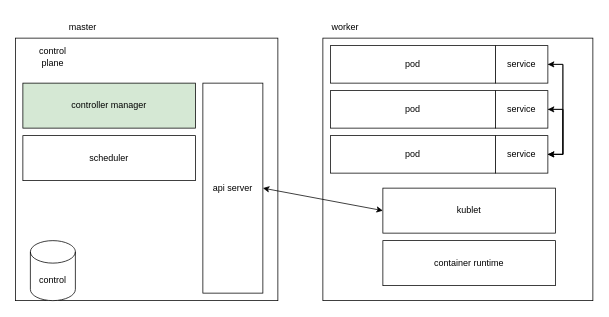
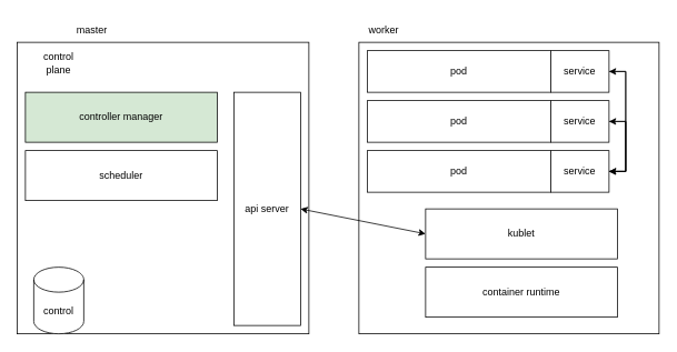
  <mxCell id="0" />
  <mxCell id="1" parent="0" />
  <mxCell id="2" value="" style="rounded=0;whiteSpace=wrap;html=1;" parent="1" vertex="1"><mxGeometry x="20" y="50" width="350" height="350" as="geometry" /></mxCell>
- <mxCell id="3" value="api server" style="rounded=0;whiteSpace=wrap;html=1;" parent="1" vertex="1"><mxGeometry x="270" y="110" width="80" height="280" as="geometry" /></mxCell>
+ <mxCell id="3" value="api server" style="rounded=0;whiteSpace=wrap;html=1;" parent="1" vertex="1"><mxGeometry x="280" y="110" width="80" height="280" as="geometry" /></mxCell>
  <mxCell id="4" value="master" style="text;html=1;strokeColor=none;fillColor=none;align=center;verticalAlign=middle;whiteSpace=wrap;rounded=0;" parent="1" vertex="1"><mxGeometry x="80" y="20" width="60" height="30" as="geometry" /></mxCell>
  <mxCell id="5" value="control plane" style="text;html=1;strokeColor=none;fillColor=none;align=center;verticalAlign=middle;whiteSpace=wrap;rounded=0;" parent="1" vertex="1"><mxGeometry x="40" y="60" width="60" height="30" as="geometry" /></mxCell>
  <mxCell id="6" value="controller manager" style="rounded=0;whiteSpace=wrap;html=1;fillColor=#d5e8d4;" parent="1" vertex="1"><mxGeometry x="30" y="110" width="230" height="60" as="geometry" /></mxCell>
  <mxCell id="7" value="control" style="shape=cylinder3;whiteSpace=wrap;html=1;boundedLbl=1;backgroundOutline=1;size=15;" parent="1" vertex="1"><mxGeometry x="40" y="320" width="60" height="80" as="geometry" /></mxCell>
  <mxCell id="8" value="scheduler" style="rounded=0;whiteSpace=wrap;html=1;" parent="1" vertex="1"><mxGeometry x="30" y="180" width="230" height="60" as="geometry" /></mxCell>
  <mxCell id="9" value="" style="rounded=0;whiteSpace=wrap;html=1;" parent="1" vertex="1"><mxGeometry x="430" y="50" width="360" height="350" as="geometry" /></mxCell>
  <mxCell id="10" value="container runtime" style="rounded=0;whiteSpace=wrap;html=1;" parent="1" vertex="1"><mxGeometry x="510" y="320" width="230" height="60" as="geometry" /></mxCell>
  <mxCell id="11" value="kublet" style="rounded=0;whiteSpace=wrap;html=1;" parent="1" vertex="1"><mxGeometry x="510" y="250" width="230" height="60" as="geometry" /></mxCell>
  <mxCell id="12" value="" style="endArrow=classic;startArrow=classic;html=1;rounded=0;entryX=0;entryY=0.5;entryDx=0;entryDy=0;exitX=1;exitY=0.5;exitDx=0;exitDy=0;" parent="1" source="3" target="11" edge="1"><mxGeometry width="50" height="50" relative="1" as="geometry"><mxPoint x="380" y="290" as="sourcePoint" /><mxPoint x="430" y="240" as="targetPoint" /></mxGeometry></mxCell>
  <mxCell id="13" value="worker" style="text;html=1;strokeColor=none;fillColor=none;align=center;verticalAlign=middle;whiteSpace=wrap;rounded=0;" parent="1" vertex="1"><mxGeometry x="430" y="20" width="60" height="30" as="geometry" /></mxCell>
  <mxCell id="14" value="pod" style="rounded=0;whiteSpace=wrap;html=1;" parent="1" vertex="1"><mxGeometry x="440" y="60" width="220" height="50" as="geometry" /></mxCell>
  <mxCell id="15" value="pod" style="rounded=0;whiteSpace=wrap;html=1;" parent="1" vertex="1"><mxGeometry x="440" y="120" width="220" height="50" as="geometry" /></mxCell>
  <mxCell id="16" value="pod" style="rounded=0;whiteSpace=wrap;html=1;" parent="1" vertex="1"><mxGeometry x="440" y="180" width="220" height="50" as="geometry" /></mxCell>
  <mxCell id="17" style="edgeStyle=orthogonalEdgeStyle;rounded=0;orthogonalLoop=1;jettySize=auto;html=1;entryX=1;entryY=0.5;entryDx=0;entryDy=0;exitX=1;exitY=0.5;exitDx=0;exitDy=0;" parent="1" source="18" target="23" edge="1"><mxGeometry relative="1" as="geometry" /></mxCell>
  <mxCell id="18" value="service" style="rounded=0;whiteSpace=wrap;html=1;" parent="1" vertex="1"><mxGeometry x="660" y="60" width="70" height="50" as="geometry" /></mxCell>
  <mxCell id="19" style="edgeStyle=orthogonalEdgeStyle;rounded=0;orthogonalLoop=1;jettySize=auto;html=1;entryX=1;entryY=0.5;entryDx=0;entryDy=0;exitX=1;exitY=0.5;exitDx=0;exitDy=0;" parent="1" source="20" target="23" edge="1"><mxGeometry relative="1" as="geometry"><Array as="points"><mxPoint x="750" y="145" /><mxPoint x="750" y="205" /></Array></mxGeometry></mxCell>
  <mxCell id="20" value="service" style="rounded=0;whiteSpace=wrap;html=1;" parent="1" vertex="1"><mxGeometry x="660" y="120" width="70" height="50" as="geometry" /></mxCell>
  <mxCell id="21" style="edgeStyle=orthogonalEdgeStyle;rounded=0;orthogonalLoop=1;jettySize=auto;html=1;entryX=1;entryY=0.5;entryDx=0;entryDy=0;" parent="1" source="23" target="18" edge="1"><mxGeometry relative="1" as="geometry"><Array as="points"><mxPoint x="750" y="205" /><mxPoint x="750" y="85" /></Array></mxGeometry></mxCell>
  <mxCell id="22" style="edgeStyle=orthogonalEdgeStyle;rounded=0;orthogonalLoop=1;jettySize=auto;html=1;entryX=1;entryY=0.5;entryDx=0;entryDy=0;" parent="1" source="23" target="20" edge="1"><mxGeometry relative="1" as="geometry"><Array as="points"><mxPoint x="750" y="205" /><mxPoint x="750" y="145" /></Array></mxGeometry></mxCell>
  <mxCell id="23" value="service" style="rounded=0;whiteSpace=wrap;html=1;" parent="1" vertex="1"><mxGeometry x="660" y="180" width="70" height="50" as="geometry" /></mxCell>
